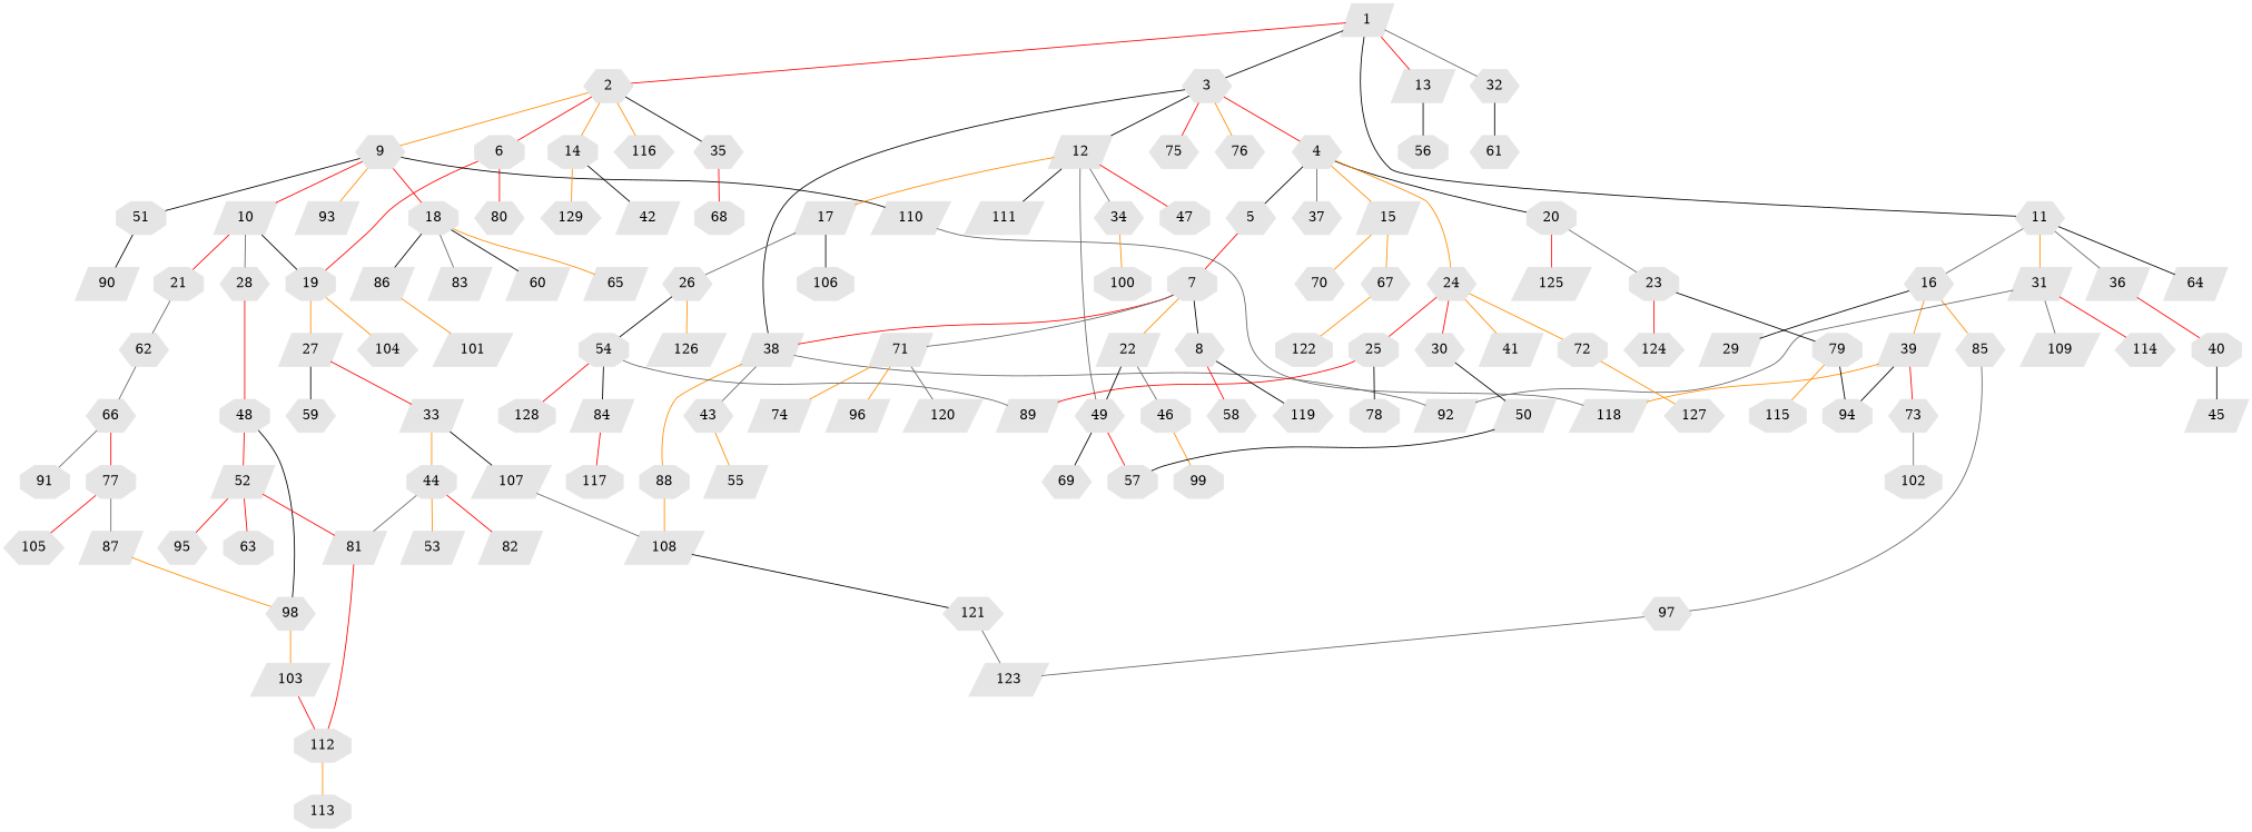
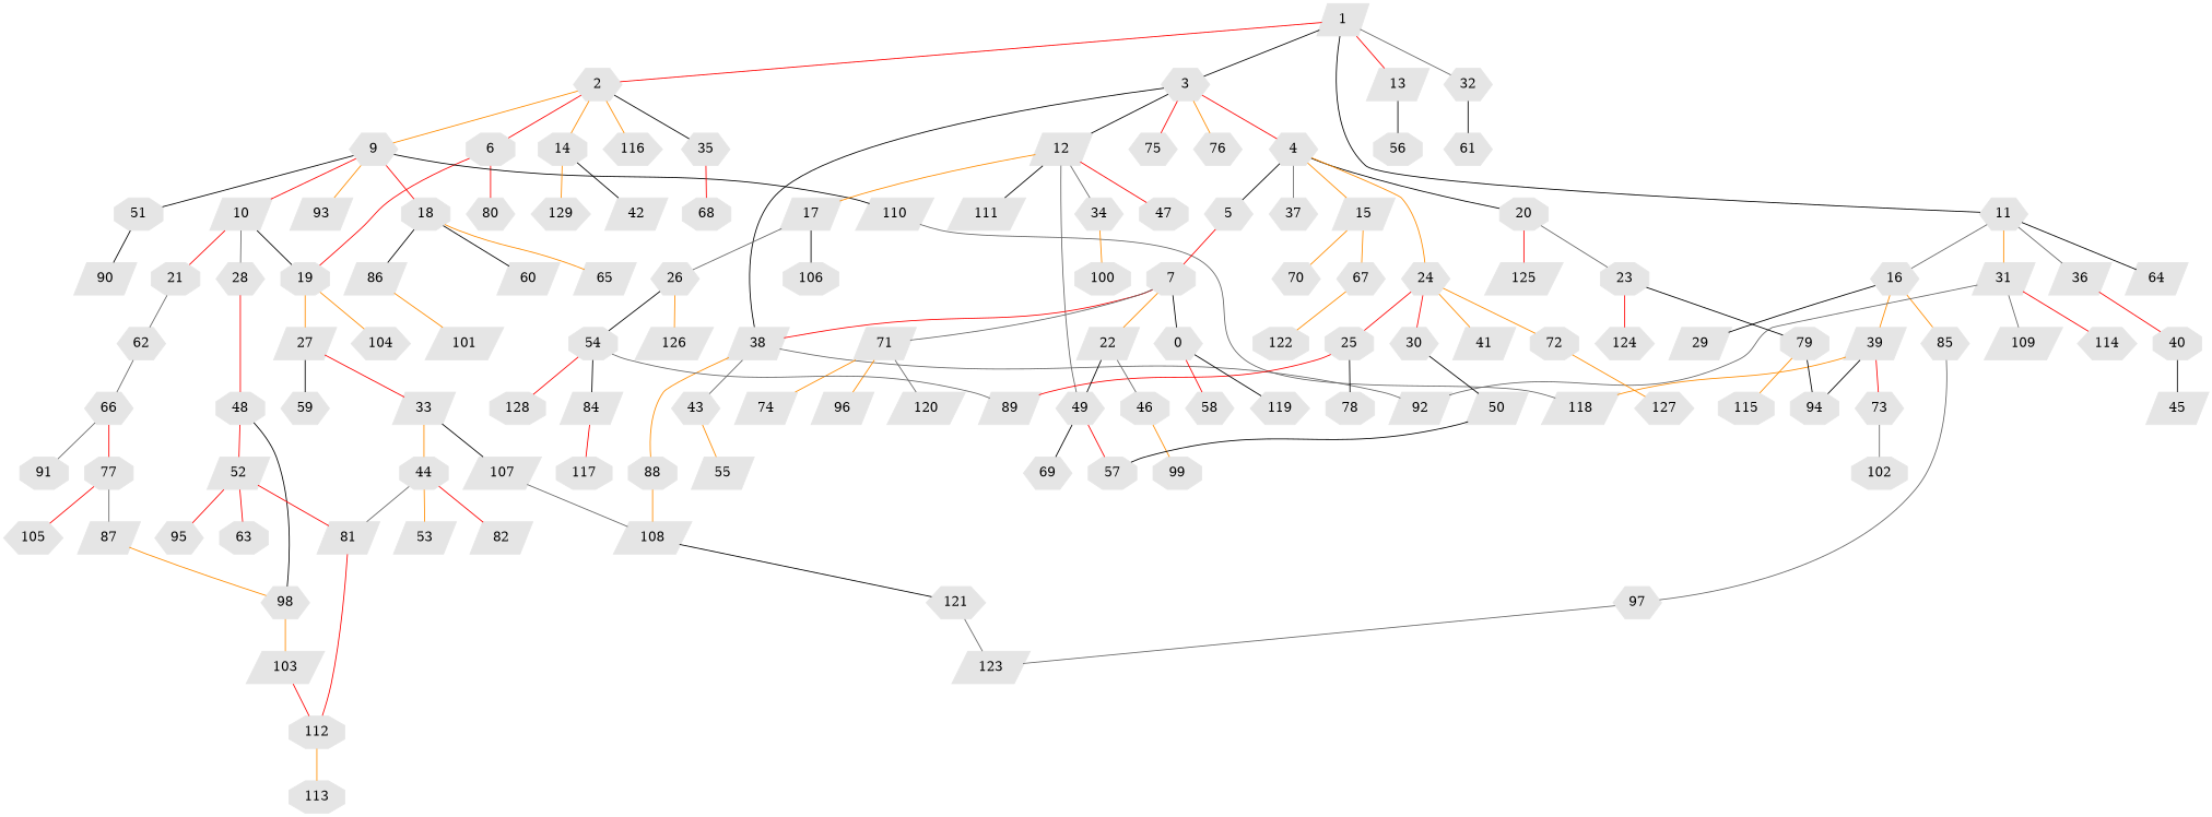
  graph {
    node [color=gray90 shape=parallelogram style=filled]
    edge [color=darkorange]
    2 [shape=hexagon]
    1
    3 [shape=hexagon]
    11 [shape=hexagon]
    13
    32 [shape=hexagon]
    6 [shape=octagon]
    9 [shape=hexagon]
    14 [shape=octagon]
    35 [shape=hexagon]
    116 [shape=hexagon]
    4 [shape=hexagon]
    12
    38
    75 [shape=hexagon]
    76 [shape=hexagon]
    16 [shape=hexagon]
    31
    36
    64
    56 [shape=octagon]
    61 [shape=hexagon]
    19 [shape=octagon]
    80 [shape=hexagon]
    10
    18 [shape=octagon]
    51 [shape=octagon]
    93
    110
    42
    129 [shape=hexagon]
    68 [shape=octagon]
    5 [shape=hexagon]
    15
    20 [shape=octagon]
    24 [shape=hexagon]
    37 [shape=hexagon]
    17
    34 [shape=hexagon]
    47 [shape=octagon]
    49 [shape=hexagon]
    111
    92
    43 [shape=hexagon]
    88 [shape=octagon]
    7 [shape=octagon]
    67 [shape=hexagon]
    70 [shape=hexagon]
    23 [shape=octagon]
    125
    25 [shape=octagon]
    30 [shape=hexagon]
    41
    72 [shape=octagon]
-   8 [shape=hexagon]
+   8 [shape=hexagon label=0]
    22
    71
    27
    104 [shape=hexagon]
    58 [shape=hexagon]
    119 [shape=hexagon]
    46 [shape=octagon]
    74
    96
    120
    21 [shape=octagon]
    28 [shape=hexagon]
    60
    65
-   83
    86
    90
    118
    62 [shape=hexagon]
    48 [shape=octagon]
    29
    39
    85 [shape=hexagon]
    109
    114 [shape=hexagon]
    40 [shape=octagon]
    26 [shape=hexagon]
    106 [shape=octagon]
    100 [shape=octagon]
    57 [shape=octagon]
    69 [shape=hexagon]
    122 [shape=octagon]
    73 [shape=hexagon]
    94 [shape=octagon]
    97 [shape=hexagon]
    54 [shape=octagon]
    126
    101
    33
    59 [shape=hexagon]
    79 [shape=octagon]
    124 [shape=hexagon]
    66 [shape=hexagon]
    99 [shape=octagon]
    115 [shape=octagon]
    78 [shape=octagon]
    89
    50
    127 [shape=hexagon]
    84
    128 [shape=octagon]
    44 [shape=octagon]
    107
    52
    98 [shape=hexagon]
    53
    81
    82
    108
    45
    55
    102 [shape=octagon]
    112 [shape=octagon]
    63 [shape=octagon]
    95 [shape=hexagon]
    103
    117 [shape=octagon]
    77 [shape=octagon]
    91 [shape=octagon]
    87
    105 [shape=hexagon]
    113 [shape=octagon]
    123
    121 [shape=hexagon]
    2 -- 6 [color=red]
    2 -- 9
    2 -- 14
    2 -- 35 [color=black]
    2 -- 116
    1 -- 2 [color=red]
    1 -- 3 [color=black]
    1 -- 11 [color=black]
    1 -- 13 [color=red]
    1 -- 32 [color=gray40]
    3 -- 4 [color=red]
    3 -- 12 [color=black]
    3 -- 38 [color=black]
    3 -- 75 [color=red]
    3 -- 76
    11 -- 16 [color=gray40]
    11 -- 31
    11 -- 36 [color=gray40]
    11 -- 64 [color=black]
    13 -- 56 [color=black]
    32 -- 61 [color=black]
    6 -- 19 [color=red]
    6 -- 80 [color=red]
    9 -- 10 [color=red]
    9 -- 18 [color=red]
    9 -- 51 [color=black]
    9 -- 93
    9 -- 110 [color=black]
    14 -- 42 [color=black]
    14 -- 129
    35 -- 68 [color=red]
    4 -- 5 [color=black]
    4 -- 15
    4 -- 20 [color=black]
    4 -- 24
    4 -- 37 [color=gray40]
    12 -- 17
    12 -- 34 [color=gray40]
    12 -- 47 [color=red]
    12 -- 49 [color=gray40]
    12 -- 111 [color=black]
    38 -- 92 [color=gray40]
    38 -- 43 [color=gray40]
    38 -- 88
    16 -- 29 [color=black]
    16 -- 39
    16 -- 85
    31 -- 92 [color=gray40]
    31 -- 109 [color=gray40]
    31 -- 114 [color=red]
    36 -- 40 [color=red]
    19 -- 27
    19 -- 104
    10 -- 19 [color=black]
    10 -- 21 [color=red]
    10 -- 28 [color=gray40]
    18 -- 60 [color=black]
    18 -- 65
-   18 -- 83 [color=gray40]
    18 -- 86 [color=black]
    51 -- 90 [color=black]
    110 -- 118 [color=gray40]
    5 -- 7 [color=red]
    15 -- 67
    15 -- 70
    20 -- 23 [color=gray40]
    20 -- 125 [color=red]
    24 -- 25 [color=red]
    24 -- 30 [color=red]
    24 -- 41
    24 -- 72
    17 -- 26 [color=gray40]
    17 -- 106 [color=black]
    34 -- 100
    49 -- 57 [color=red]
    49 -- 69 [color=black]
    43 -- 55
    88 -- 108
    7 -- 38 [color=red]
    7 -- 8 [color=black]
    7 -- 22
    7 -- 71 [color=gray40]
    67 -- 122
    23 -- 79 [color=black]
    23 -- 124 [color=red]
    25 -- 78 [color=black]
    25 -- 89 [color=red]
    30 -- 50 [color=black]
    72 -- 127
    8 -- 58 [color=red]
    8 -- 119 [color=black]
    22 -- 49 [color=black]
    22 -- 46 [color=gray40]
    71 -- 74
    71 -- 96
    71 -- 120 [color=gray40]
    27 -- 33 [color=red]
    27 -- 59 [color=black]
    46 -- 99
    21 -- 62 [color=gray40]
    28 -- 48 [color=red]
    86 -- 101
    62 -- 66 [color=gray40]
    48 -- 52 [color=red]
    48 -- 98 [color=black]
    39 -- 118
    39 -- 73 [color=red]
    39 -- 94 [color=black]
    85 -- 97 [color=gray40]
    40 -- 45 [color=black]
    26 -- 54 [color=black]
    26 -- 126
    73 -- 102 [color=gray40]
    97 -- 123 [color=gray40]
    54 -- 89 [color=gray40]
    54 -- 84 [color=black]
    54 -- 128 [color=red]
    33 -- 44
    33 -- 107 [color=black]
    79 -- 94 [color=black]
    79 -- 115
    66 -- 77 [color=red]
    66 -- 91 [color=gray40]
    50 -- 57 [color=black]
    84 -- 117 [color=red]
    44 -- 53
    44 -- 81 [color=gray40]
    44 -- 82 [color=red]
    107 -- 108 [color=gray40]
    52 -- 81 [color=red]
    52 -- 63 [color=red]
    52 -- 95 [color=red]
    98 -- 103
    81 -- 112 [color=red]
    108 -- 121 [color=black]
    112 -- 113
    103 -- 112 [color=red]
    77 -- 87 [color=gray40]
    77 -- 105 [color=red]
    87 -- 98
    121 -- 123 [color=gray40]
  }
